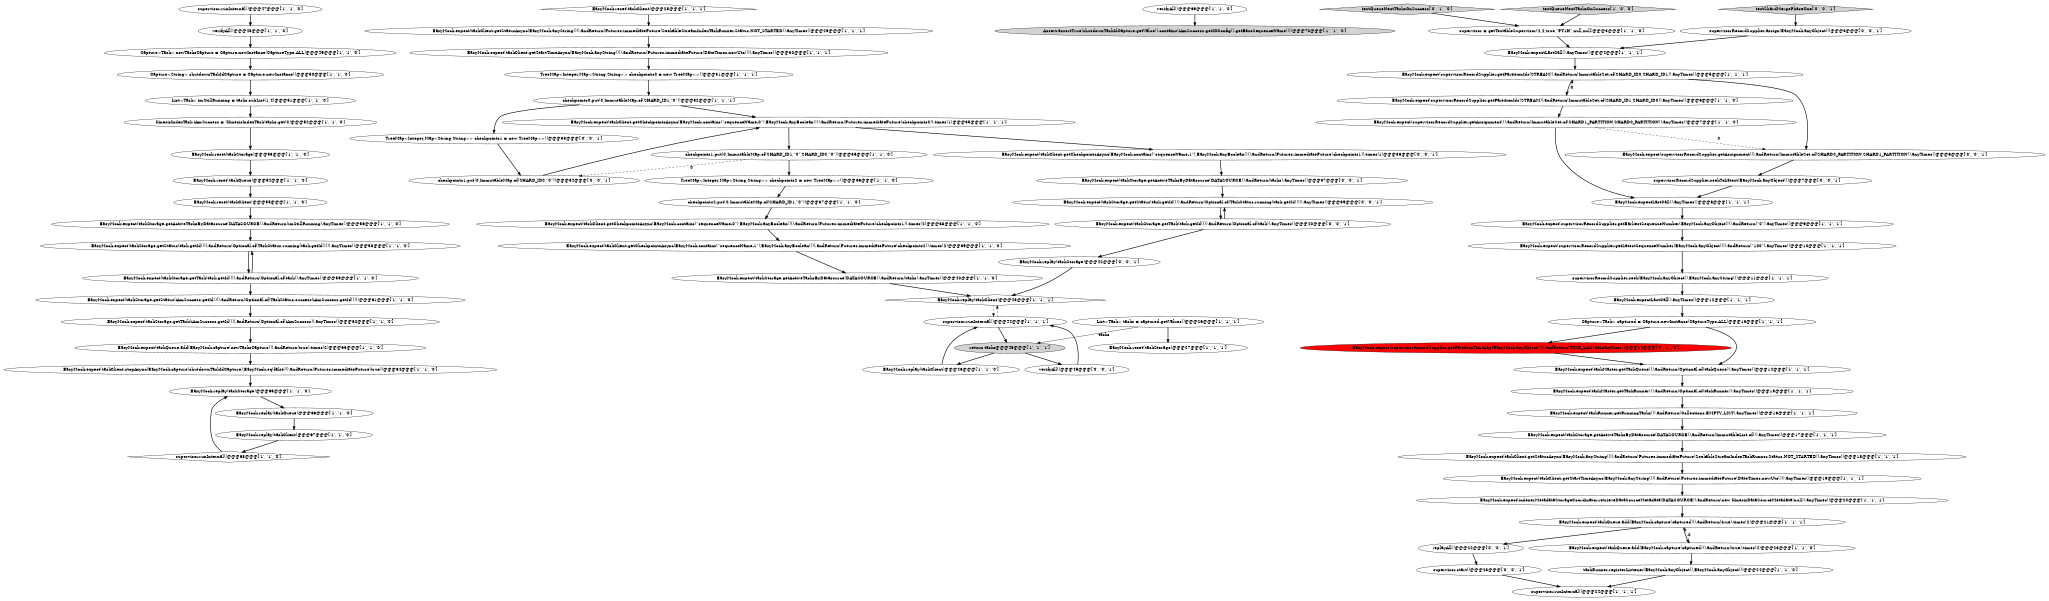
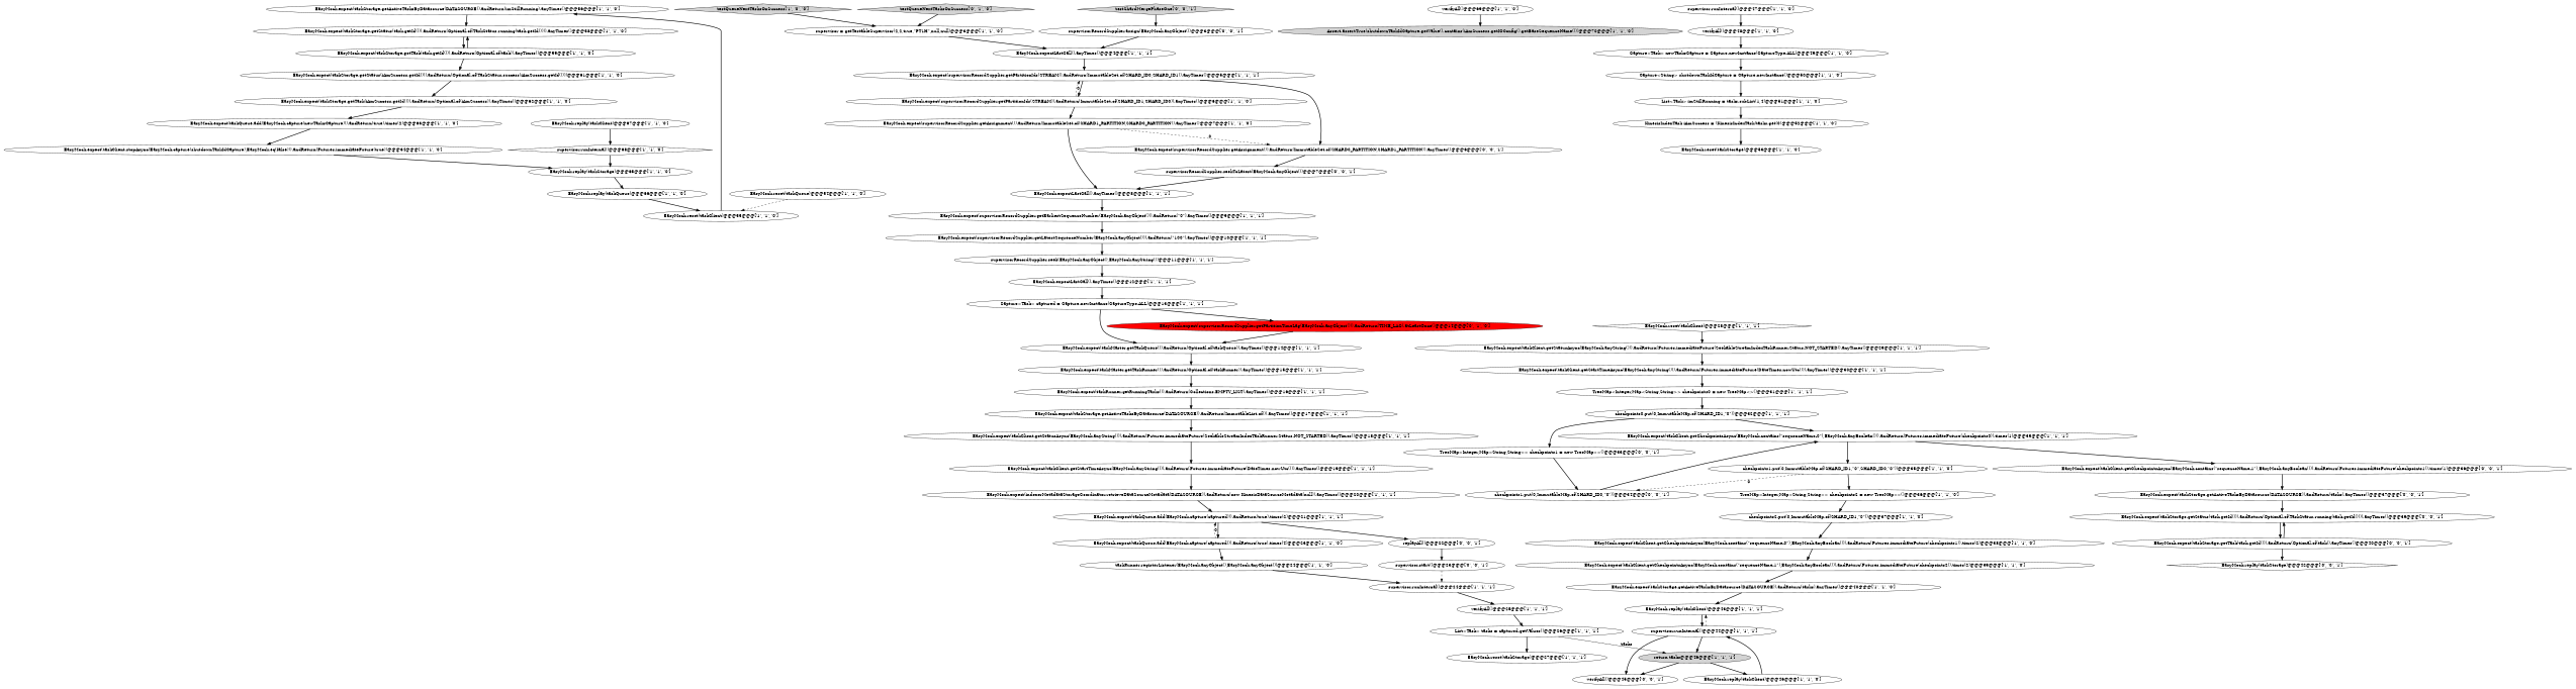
  digraph {
    fontname="DejaVu Serif"
    node [fillcolor=white fontname="DejaVu Serif" shape=ellipse style=filled]
    edge [fontname="DejaVu Serif" style=bold]
    n1 [label="EasyMock.expect(taskStorage.getActiveTasksByDatasource(DATASOURCE)).andReturn(imStillRunning).anyTimes()@@@56@@@['1', '1', '0']"]
    n2 [label="EasyMock.expect(taskStorage.getStatus(task.getId())).andReturn(Optional.of(TaskStatus.running(task.getId()))).anyTimes()@@@58@@@['1', '1', '0']"]
    n3 [label="EasyMock.expect(taskStorage.getTask(task.getId())).andReturn(Optional.of(task)).anyTimes()@@@59@@@['1', '1', '0']"]
    n4 [label="EasyMock.expect(taskClient.getCheckpointsAsync(EasyMock.contains(\"sequenceName-0\"),EasyMock.anyBoolean())).andReturn(Futures.immediateFuture(checkpoints0)).times(1)@@@35@@@['1', '1', '1']"]
    n5 [label="EasyMock.expect(taskClient.getCheckpointsAsync(EasyMock.contains(\"sequenceName-1\"),EasyMock.anyBoolean())).andReturn(Futures.immediateFuture(checkpoints1)).times(1)@@@36@@@['0', '0', '1']"]
    n6 [label="checkpoints1.put(0,ImmutableMap.of(SHARD_ID1,\"0\",SHARD_ID0,\"0\"))@@@35@@@['1', '1', '0']"]
    n7 [label="EasyMock.expect(taskStorage.getActiveTasksByDatasource(DATASOURCE)).andReturn(tasks).anyTimes()@@@37@@@['0', '0', '1']"]
    n8 [label="TreeMap<Integer,Map<String,String>> checkpoints2 = new TreeMap<>()@@@36@@@['1', '1', '0']"]
    n9 [label="checkpoints1.put(0,ImmutableMap.of(SHARD_ID0,\"0\"))@@@34@@@['0', '0', '1']"]
    n10 [label="verifyAll()@@@69@@@['1', '1', '0']"]
    n11 [fillcolor=lightgray label="Assert.assertTrue(shutdownTaskIdCapture.getValue().contains(iAmSuccess.getIOConfig().getBaseSequenceName()))@@@70@@@['1', '1', '0']"]
    n12 [fillcolor=lightgray label="return tasks@@@46@@@['1', '1', '1']"]
    n13 [label="EasyMock.replay(taskClient)@@@46@@@['1', '1', '0']"]
    n14 [label="verifyAll()@@@45@@@['0', '0', '1']"]
    n15 [label="supervisor.runInternal()@@@44@@@['1', '1', '1']"]
    n16 [label="EasyMock.expect(supervisorRecordSupplier.getLatestSequenceNumber(EasyMock.anyObject())).andReturn(\"100\").anyTimes()@@@10@@@['1', '1', '1']"]
    n17 [label="supervisorRecordSupplier.seek(EasyMock.anyObject(),EasyMock.anyString())@@@11@@@['1', '1', '1']"]
    n18 [label="EasyMock.expectLastCall().anyTimes()@@@12@@@['1', '1', '1']"]
    n19 [label="replayAll()@@@22@@@['0', '0', '1']"]
    n20 [label="supervisor.start()@@@23@@@['0', '0', '1']"]
    n21 [label="supervisor.runInternal()@@@24@@@['1', '1', '1']"]
    n22 [label="EasyMock.expect(taskStorage.getActiveTasksByDatasource(DATASOURCE)).andReturn(ImmutableList.of()).anyTimes()@@@17@@@['1', '1', '1']"]
    n23 [label="EasyMock.expect(taskClient.getStatusAsync(EasyMock.anyString())).andReturn(Futures.immediateFuture(SeekableStreamIndexTaskRunner.Status.NOT_STARTED)).anyTimes()@@@18@@@['1', '1', '1']"]
    n24 [label="EasyMock.expect(taskClient.getStartTimeAsync(EasyMock.anyString())).andReturn(Futures.immediateFuture(DateTimes.nowUtc())).anyTimes()@@@19@@@['1', '1', '1']"]
    n25 [label="List<Task> imStillRunning = tasks.subList(1,4)@@@51@@@['1', '1', '0']"]
    n26 [label="KinesisIndexTask iAmSuccess = (KinesisIndexTask)tasks.get(0)@@@52@@@['1', '1', '0']"]
    n27 [label="EasyMock.reset(taskStorage)@@@53@@@['1', '1', '0']"]
    n28 [label="EasyMock.expect(taskStorage.getStatus(iAmSuccess.getId())).andReturn(Optional.of(TaskStatus.success(iAmSuccess.getId())))@@@61@@@['1', '1', '0']"]
    n29 [label="EasyMock.expect(taskStorage.getTask(iAmSuccess.getId())).andReturn(Optional.of(iAmSuccess)).anyTimes()@@@62@@@['1', '1', '0']"]
    n30 [label="EasyMock.expect(taskQueue.add(EasyMock.capture(newTasksCapture))).andReturn(true).times(2)@@@63@@@['1', '1', '0']"]
    n31 [label="EasyMock.expect(supervisorRecordSupplier.getPartitionIds(STREAM)).andReturn(ImmutableSet.of(SHARD_ID1,SHARD_ID0)).anyTimes()@@@6@@@['1', '1', '0']"]
    n32 [label="EasyMock.expect(supervisorRecordSupplier.getAssignment()).andReturn(ImmutableSet.of(SHARD1_PARTITION,SHARD0_PARTITION)).anyTimes()@@@7@@@['1', '1', '0']"]
    n33 [label="EasyMock.expect(supervisorRecordSupplier.getPartitionIds(STREAM)).andReturn(ImmutableSet.of(SHARD_ID0,SHARD_ID1)).anyTimes()@@@5@@@['1', '1', '1']"]
    n34 [label="EasyMock.expectLastCall().anyTimes()@@@8@@@['1', '1', '1']"]
    n35 [label="EasyMock.expect(supervisorRecordSupplier.getAssignment()).andReturn(ImmutableSet.of(SHARD0_PARTITION,SHARD1_PARTITION)).anyTimes()@@@6@@@['0', '0', '1']"]
    n36 [label="EasyMock.expect(supervisorRecordSupplier.getEarliestSequenceNumber(EasyMock.anyObject())).andReturn(\"0\").anyTimes()@@@9@@@['1', '1', '1']"]
    n37 [label="Capture<Task> captured = Capture.newInstance(CaptureType.ALL)@@@13@@@['1', '1', '1']"]
    n38 [label="EasyMock.expect(taskStorage.getActiveTasksByDatasource(DATASOURCE)).andReturn(tasks).anyTimes()@@@40@@@['1', '1', '0']"]
-   n39 [label="EasyMock.replay(taskClient)@@@43@@@['1', '1', '1']" shape=diamond]
+   n39 [label="EasyMock.replay(taskClient)@@@43@@@['1', '1', '1']"]
    n40 [label="EasyMock.expect(taskStorage.getStatus(task.getId())).andReturn(Optional.of(TaskStatus.running(task.getId()))).anyTimes()@@@39@@@['0', '0', '1']"]
    n41 [label="EasyMock.expect(taskStorage.getTask(task.getId())).andReturn(Optional.of(task)).anyTimes()@@@40@@@['0', '0', '1']"]
    n42 [label="EasyMock.expect(indexerMetadataStorageCoordinator.retrieveDataSourceMetadata(DATASOURCE)).andReturn(new KinesisDataSourceMetadata(null)).anyTimes()@@@20@@@['1', '1', '1']"]
    n43 [label="EasyMock.expect(taskQueue.add(EasyMock.capture(captured))).andReturn(true).times(2)@@@21@@@['1', '1', '1']"]
    n44 [label="checkpoints2.put(0,ImmutableMap.of(SHARD_ID1,\"0\"))@@@37@@@['1', '1', '0']"]
    n45 [label="EasyMock.expect(taskClient.getCheckpointsAsync(EasyMock.contains(\"sequenceName-0\"),EasyMock.anyBoolean())).andReturn(Futures.immediateFuture(checkpoints1)).times(2)@@@38@@@['1', '1', '0']"]
    n46 [label="EasyMock.expect(taskClient.getCheckpointsAsync(EasyMock.contains(\"sequenceName-1\"),EasyMock.anyBoolean())).andReturn(Futures.immediateFuture(checkpoints2)).times(2)@@@39@@@['1', '1', '0']"]
    n47 [label="supervisor.runInternal()@@@47@@@['1', '1', '0']"]
    n48 [label="verifyAll()@@@48@@@['1', '1', '0']"]
-   n49 [label="EasyMock.replay(taskStorage)@@@42@@@['0', '0', '1']"]
+   n49 [label="EasyMock.replay(taskStorage)@@@42@@@['0', '0', '1']" shape=diamond]
    n50 [label="TreeMap<Integer,Map<String,String>> checkpoints0 = new TreeMap<>()@@@31@@@['1', '1', '1']"]
    n51 [label="checkpoints0.put(0,ImmutableMap.of(SHARD_ID1,\"0\"))@@@32@@@['1', '1', '1']"]
    n52 [label="TreeMap<Integer,Map<String,String>> checkpoints1 = new TreeMap<>()@@@33@@@['0', '0', '1']"]
    n53 [label="EasyMock.reset(taskQueue)@@@54@@@['1', '1', '0']"]
    n54 [label="EasyMock.reset(taskClient)@@@55@@@['1', '1', '0']"]
    n55 [label="EasyMock.expect(taskClient.getStartTimeAsync(EasyMock.anyString())).andReturn(Futures.immediateFuture(DateTimes.nowUtc())).anyTimes()@@@30@@@['1', '1', '1']"]
    n56 [fillcolor=red label="EasyMock.expect(supervisorRecordSupplier.getPartitionTimeLag(EasyMock.anyObject())).andReturn(TIME_LAG).atLeastOnce()@@@14@@@['0', '1', '0']"]
    n57 [label="EasyMock.expect(taskMaster.getTaskQueue()).andReturn(Optional.of(taskQueue)).anyTimes()@@@14@@@['1', '1', '1']"]
    n58 [label="Capture<String> shutdownTaskIdCapture = Capture.newInstance()@@@50@@@['1', '1', '0']"]
    n59 [fillcolor=lightgray label="testQueueNextTasksOnSuccess['0', '1', '0']" shape=diamond]
    n60 [label="supervisor = getTestableSupervisor(2,2,true,\"PT1H\",null,null)@@@3@@@['1', '1', '0']"]
    n61 [label="EasyMock.expectLastCall().anyTimes()@@@4@@@['1', '1', '1']"]
    n62 [label="EasyMock.replay(taskQueue)@@@66@@@['1', '1', '0']"]
    n63 [label="EasyMock.replay(taskClient)@@@67@@@['1', '1', '0']"]
    n64 [label="supervisor.runInternal()@@@68@@@['1', '1', '0']" shape=diamond]
    n65 [label="EasyMock.expect(taskMaster.getTaskRunner()).andReturn(Optional.of(taskRunner)).anyTimes()@@@15@@@['1', '1', '1']"]
    n66 [label="EasyMock.expect(taskClient.stopAsync(EasyMock.capture(shutdownTaskIdCapture),EasyMock.eq(false))).andReturn(Futures.immediateFuture(true))@@@64@@@['1', '1', '0']"]
    n67 [label="EasyMock.replay(taskStorage)@@@65@@@['1', '1', '0']"]
    n68 [label="supervisorRecordSupplier.seekToLatest(EasyMock.anyObject())@@@7@@@['0', '0', '1']"]
    n69 [label="EasyMock.reset(taskStorage)@@@27@@@['1', '1', '1']"]
    n70 [label="EasyMock.reset(taskClient)@@@28@@@['1', '1', '1']" shape=diamond]
    n71 [label="EasyMock.expect(taskClient.getStatusAsync(EasyMock.anyString())).andReturn(Futures.immediateFuture(SeekableStreamIndexTaskRunner.Status.NOT_STARTED)).anyTimes()@@@29@@@['1', '1', '1']"]
    n72 [fillcolor=lightgray label="testQueueNextTasksOnSuccess['1', '0', '0']" shape=diamond]
    n73 [label="EasyMock.expect(taskRunner.getRunningTasks()).andReturn(Collections.EMPTY_LIST).anyTimes()@@@16@@@['1', '1', '1']"]
    n74 [label="List<Task> tasks = captured.getValues()@@@26@@@['1', '1', '1']"]
    n75 [label="EasyMock.expect(taskQueue.add(EasyMock.capture(captured))).andReturn(true).times(4)@@@23@@@['1', '1', '0']"]
    n76 [fillcolor=lightgray label="testShardMergePhaseOne['0', '0', '1']" shape=diamond]
    n77 [label="supervisorRecordSupplier.assign(EasyMock.anyObject())@@@3@@@['0', '0', '1']"]
    n78 [label="taskRunner.registerListener(EasyMock.anyObject(),EasyMock.anyObject())@@@24@@@['1', '1', '0']"]
+   n79 [label="verifyAll()@@@25@@@['1', '1', '1']"]
    n80 [label="Capture<Task> newTasksCapture = Capture.newInstance(CaptureType.ALL)@@@49@@@['1', '1', '0']"]
    n1 -> n2
    n2 -> n3
    n3 -> n2
    n3 -> n28
    n4 -> n5
    n4 -> n6
    n5 -> n7
    n6 -> n8
    n6 -> n9 [label=0 style=dashed]
    n7 -> n40
    n8 -> n44
    n9 -> n4
    n10 -> n11
    n12 -> n13
    n12 -> n14
    n13 -> n15
    n15 -> n12
-   n14 -> n15
+   n15 -> n14
    n15 -> n39 [style=dashed]
    n16 -> n17
    n17 -> n18
    n18 -> n37
    n19 -> n20
-   n20 -> n21
+   n20 -> n21 [style=dashed]
+   n21 -> n79
    n22 -> n23
    n23 -> n24
    n24 -> n42
    n25 -> n26
    n26 -> n27
-   n27 -> n53
    n28 -> n29
    n29 -> n30
    n30 -> n66
    n31 -> n32
    n31 -> n33 [label=0 style=dashed]
    n32 -> n34
    n32 -> n35 [label=0 style=dashed]
    n33 -> n31
    n33 -> n35
    n34 -> n36
    n35 -> n68
    n36 -> n16
    n37 -> n56
    n37 -> n57
    n38 -> n39
-   n39 -> n15 [style=dashed]
+   n39 -> n15
    n40 -> n41
    n41 -> n40
    n41 -> n49
    n42 -> n43
    n43 -> n19
    n43 -> n75
    n44 -> n45
    n45 -> n46
    n46 -> n38
    n47 -> n48
    n48 -> n80
-   n49 -> n39
    n50 -> n51
    n51 -> n4
    n51 -> n52
    n52 -> n9
-   n53 -> n54
+   n53 -> n54 [style=dashed]
    n54 -> n1
    n55 -> n50
    n56 -> n57
    n57 -> n65
    n58 -> n25
    n59 -> n60
    n60 -> n61
    n61 -> n33
-   n62 -> n63
+   n62 -> n54
    n63 -> n64
    n64 -> n67
    n65 -> n73
    n66 -> n67
    n67 -> n62
    n68 -> n34
    n70 -> n71
    n71 -> n55
    n72 -> n60
    n73 -> n22
    n74 -> n12 [label=tasks style=solid]
    n74 -> n69
    n75 -> n43 [label=0 style=dashed]
    n75 -> n78
    n76 -> n77
    n77 -> n61
    n78 -> n21
+   n79 -> n74
    n80 -> n58
  }
